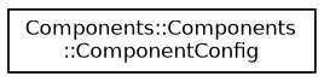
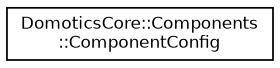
  digraph {
    rankdir=LR
-   n1 [color=black fillcolor=white fontname=Helvetica fontsize=10 height=0.2 label="Components::Components\l::ComponentConfig" shape=record style=filled width=0.4]
+   n1 [color=black fillcolor=white fontname=Helvetica fontsize=10 height=0.2 label="DomoticsCore::Components\l::ComponentConfig" shape=record style=filled width=0.4]
  }
